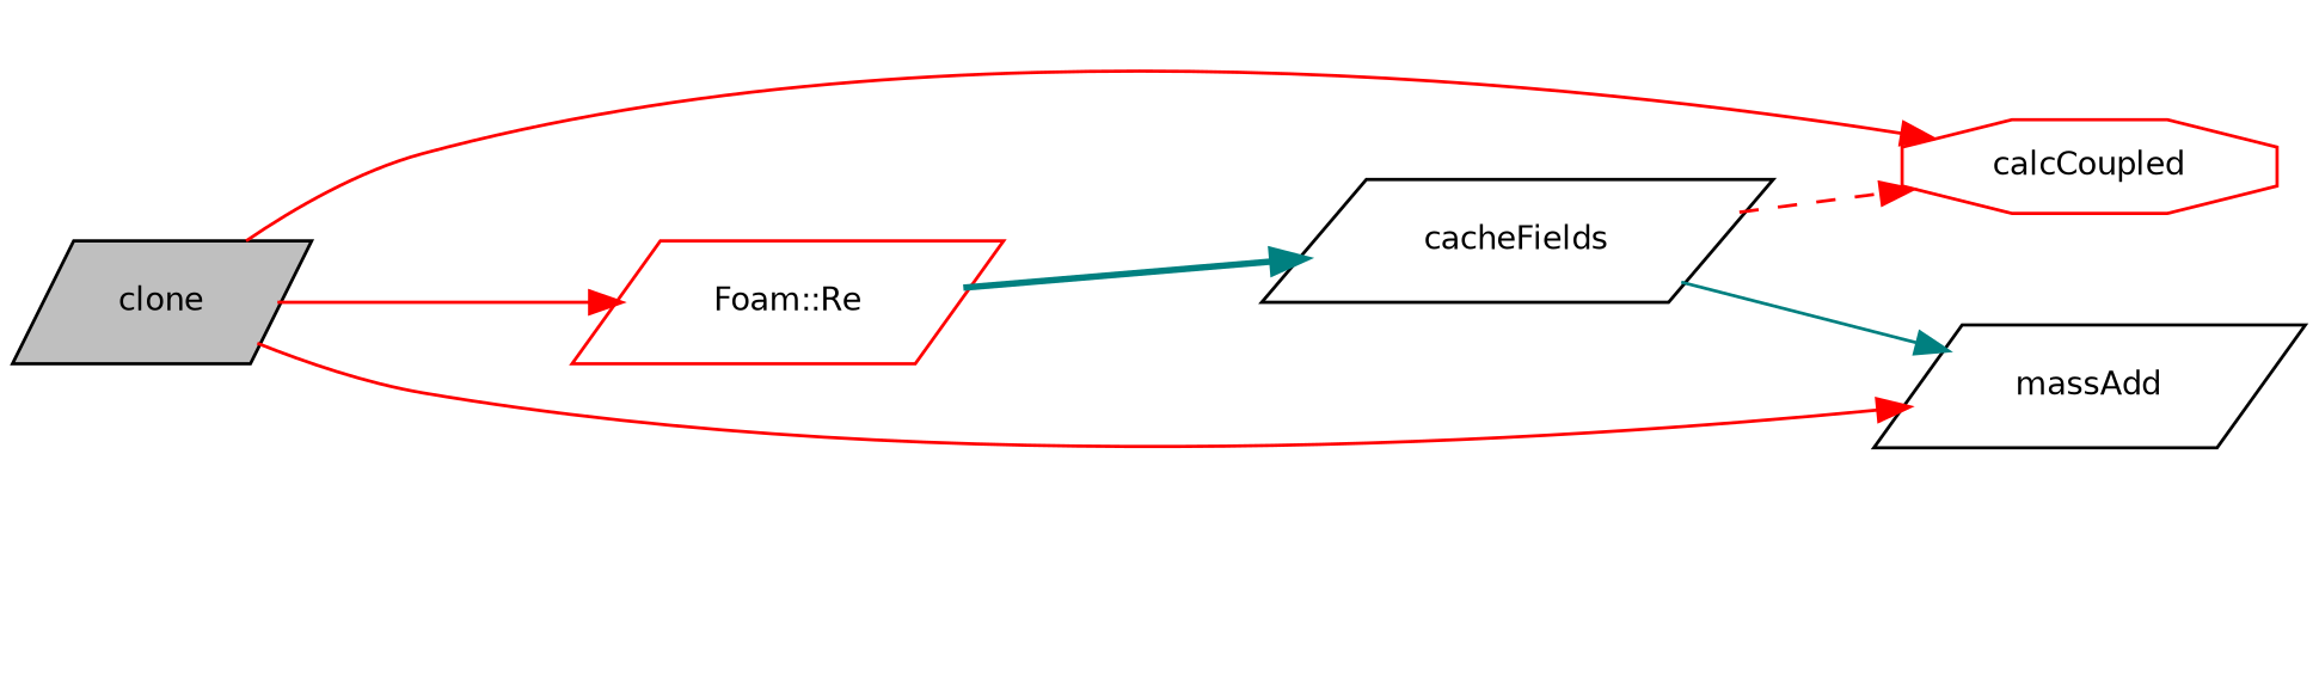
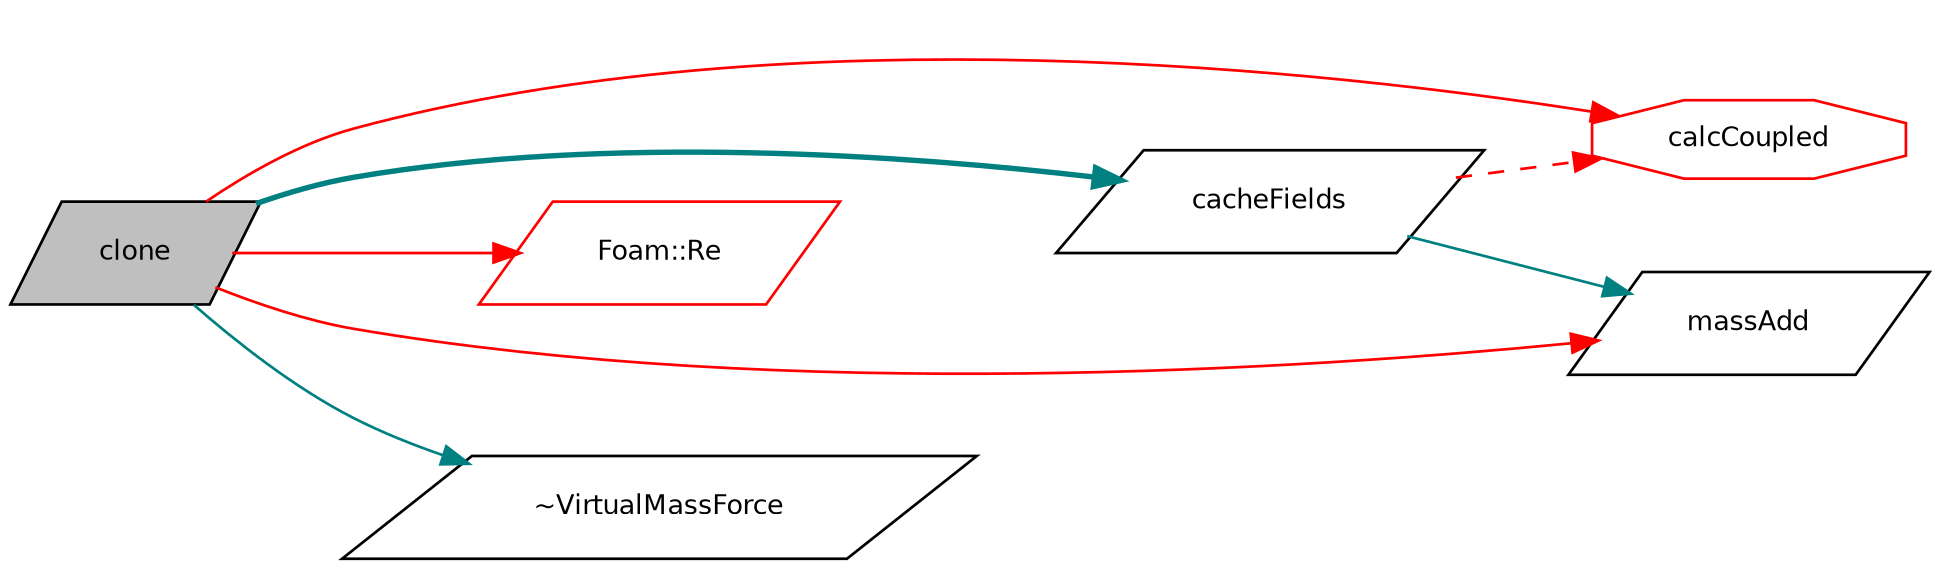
  digraph {
    rankdir=LR
    node [color=black fontname=Helvetica fontsize=10 shape=parallelogram]
    edge [color=red fontname=Helvetica fontsize=10 labelfontname=Helvetica labelfontsize=10 style=solid]
    n1 [fillcolor=grey75 fontcolor=black height=0.2 label=clone style=filled width=0.4]
    n2 [height=0.2 label=cacheFields width=0.4]
    n3 [color=red height=0.2 label=calcCoupled shape=octagon width=0.4]
    n4 [height=0.2 label=massAdd width=0.4]
    n5 [color=red height=0.2 label="Foam::Re" width=0.4]
-   n5 -> n2 [color=teal style=bold]
+   n6 [height=0.2 label="~VirtualMassForce" width=0.4]
+   n1 -> n2 [color=teal style=bold]
    n1 -> n3
    n1 -> n4
    n1 -> n5
+   n1 -> n6 [color=teal]
    n2 -> n3 [style=dashed]
    n2 -> n4 [color=teal]
  }
